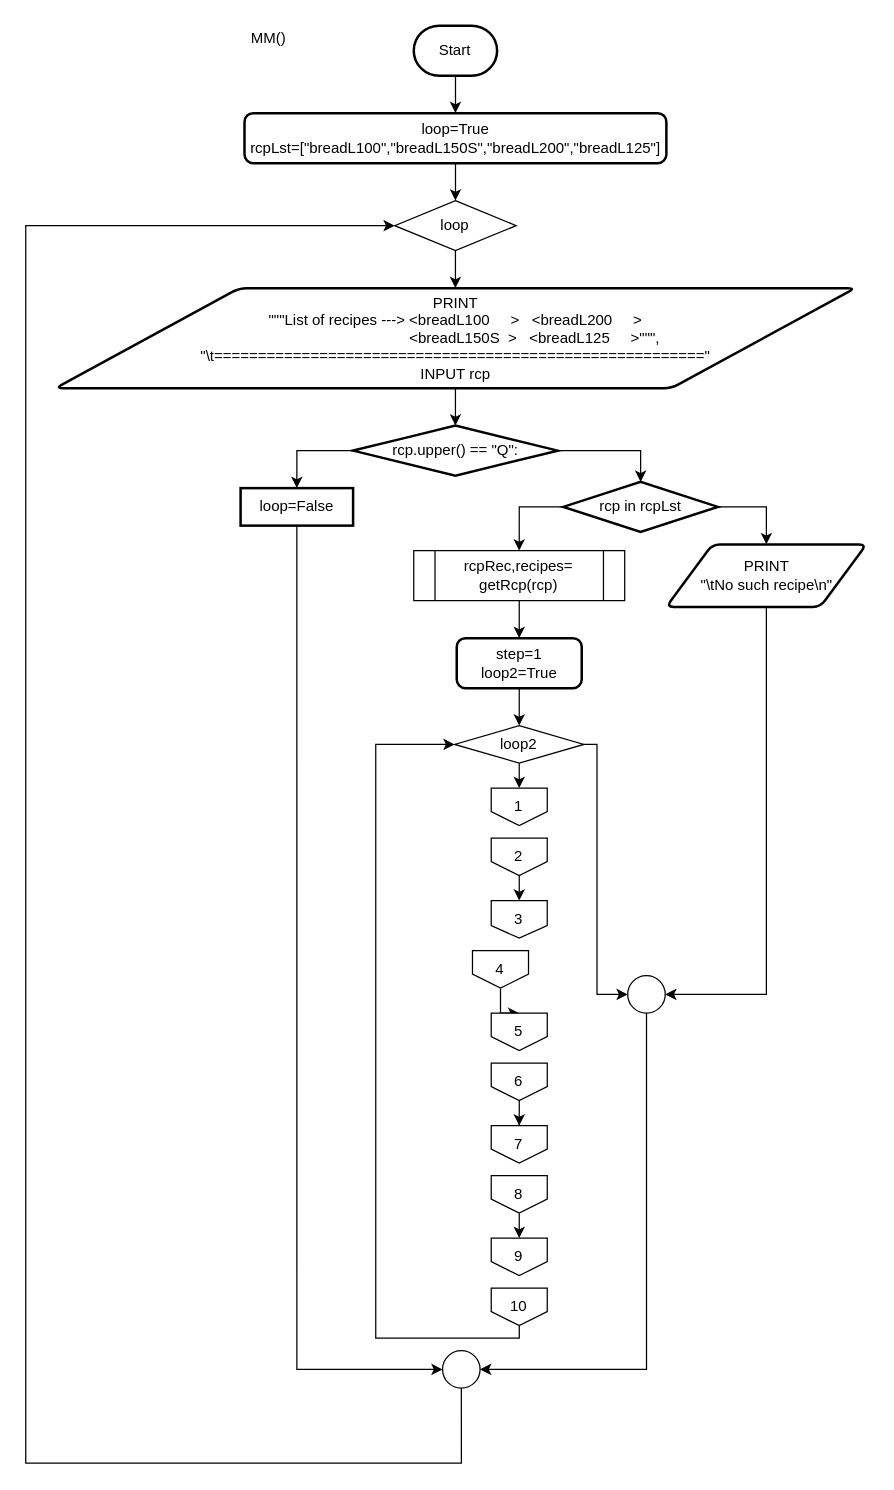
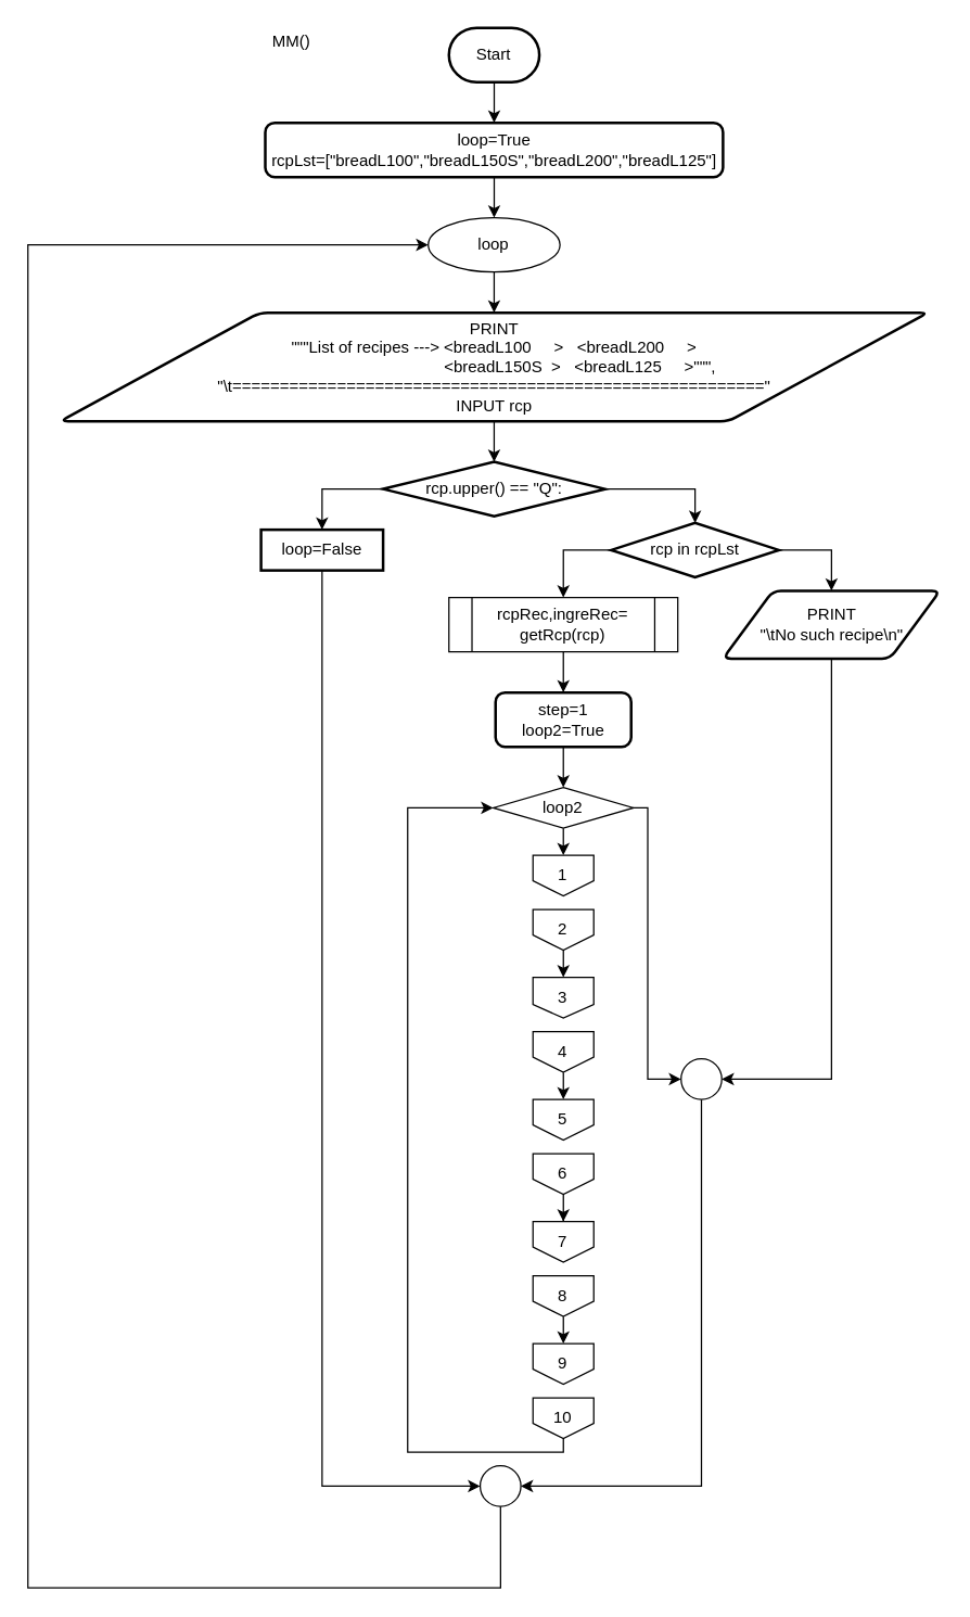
  <mxCell id="0" />
  <mxCell id="1" parent="0" />
  <mxCell id="2" value="MM()" style="text;html=1;align=center;verticalAlign=middle;resizable=0;points=[];autosize=1;strokeColor=none;fillColor=none;" parent="1" vertex="1"><mxGeometry x="193.75" y="20" width="40" height="20" as="geometry" /></mxCell>
  <mxCell id="3" value="" style="edgeStyle=orthogonalEdgeStyle;rounded=0;orthogonalLoop=1;jettySize=auto;html=1;entryX=0.5;entryY=0;entryDx=0;entryDy=0;" parent="1" source="4" target="8" edge="1"><mxGeometry relative="1" as="geometry"><mxPoint x="363.75" y="180" as="targetPoint" /></mxGeometry></mxCell>
  <mxCell id="4" value="loop=True&lt;br&gt;rcpLst=[&quot;breadL100&quot;,&quot;breadL150S&quot;,&quot;breadL200&quot;,&quot;breadL125&quot;]" style="rounded=1;whiteSpace=wrap;html=1;absoluteArcSize=1;arcSize=14;strokeWidth=2;" parent="1" vertex="1"><mxGeometry x="195" y="90" width="337.5" height="40" as="geometry" /></mxCell>
  <mxCell id="5" style="edgeStyle=orthogonalEdgeStyle;rounded=0;orthogonalLoop=1;jettySize=auto;html=1;entryX=0.5;entryY=0;entryDx=0;entryDy=0;" parent="1" source="6" target="4" edge="1"><mxGeometry relative="1" as="geometry" /></mxCell>
  <mxCell id="6" value="Start" style="strokeWidth=2;html=1;shape=mxgraph.flowchart.terminator;whiteSpace=wrap;" parent="1" vertex="1"><mxGeometry x="330.41" y="20" width="66.67" height="40" as="geometry" /></mxCell>
  <mxCell id="7" style="edgeStyle=orthogonalEdgeStyle;rounded=0;orthogonalLoop=1;jettySize=auto;html=1;exitX=0.5;exitY=1;exitDx=0;exitDy=0;entryX=0.5;entryY=0;entryDx=0;entryDy=0;" parent="1" source="8" target="10" edge="1"><mxGeometry relative="1" as="geometry" /></mxCell>
- <mxCell id="8" value="loop" style="rhombus;whiteSpace=wrap;html=1;" parent="1" vertex="1"><mxGeometry x="315.18" y="160" width="97.14" height="40" as="geometry" /></mxCell>
+ <mxCell id="8" value="loop" style="ellipse;whiteSpace=wrap;html=1;" parent="1" vertex="1"><mxGeometry x="315.18" y="160" width="97.14" height="40" as="geometry" /></mxCell>
  <mxCell id="9" style="edgeStyle=orthogonalEdgeStyle;rounded=0;orthogonalLoop=1;jettySize=auto;html=1;exitX=0.5;exitY=1;exitDx=0;exitDy=0;entryX=0.5;entryY=0;entryDx=0;entryDy=0;" parent="1" source="10" target="13" edge="1"><mxGeometry relative="1" as="geometry" /></mxCell>
  <mxCell id="10" value="PRINT&lt;br&gt;&lt;div&gt;&quot;&quot;&quot;&lt;span&gt;List of recipes ---&amp;gt; &amp;lt;breadL100&amp;nbsp; &amp;nbsp; &amp;nbsp;&amp;gt;&amp;nbsp; &amp;nbsp;&amp;lt;breadL200&amp;nbsp; &amp;nbsp; &amp;nbsp;&amp;gt;&lt;/span&gt;&lt;/div&gt;&lt;div&gt;&amp;nbsp; &amp;nbsp; &amp;nbsp; &amp;nbsp; &amp;nbsp; &amp;nbsp; &amp;nbsp; &amp;nbsp; &amp;nbsp; &amp;nbsp; &amp;nbsp; &amp;nbsp; &amp;nbsp; &amp;nbsp; &amp;nbsp; &amp;nbsp; &amp;nbsp; &amp;nbsp; &amp;nbsp; &amp;lt;breadL150S&amp;nbsp; &amp;gt;&amp;nbsp; &amp;nbsp;&amp;lt;breadL125&amp;nbsp; &amp;nbsp; &amp;nbsp;&amp;gt;&quot;&quot;&quot;,&lt;/div&gt;&lt;div&gt;&quot;\t========================================================&quot;&lt;br&gt;&lt;/div&gt;&lt;div&gt;INPUT rcp&lt;/div&gt;" style="shape=parallelogram;html=1;strokeWidth=2;perimeter=parallelogramPerimeter;whiteSpace=wrap;rounded=1;arcSize=12;size=0.23;" parent="1" vertex="1"><mxGeometry x="43.74" y="230" width="640" height="80" as="geometry" /></mxCell>
  <mxCell id="11" style="edgeStyle=orthogonalEdgeStyle;rounded=0;orthogonalLoop=1;jettySize=auto;html=1;exitX=0;exitY=0.5;exitDx=0;exitDy=0;entryX=0.5;entryY=0;entryDx=0;entryDy=0;" parent="1" source="13" target="15" edge="1"><mxGeometry relative="1" as="geometry" /></mxCell>
  <mxCell id="12" style="edgeStyle=orthogonalEdgeStyle;rounded=0;orthogonalLoop=1;jettySize=auto;html=1;exitX=1;exitY=0.5;exitDx=0;exitDy=0;" parent="1" source="13" target="18" edge="1"><mxGeometry relative="1" as="geometry" /></mxCell>
  <mxCell id="13" value="rcp.upper() == &quot;Q&quot;:" style="rhombus;whiteSpace=wrap;html=1;rounded=1;strokeWidth=2;arcSize=0;" parent="1" vertex="1"><mxGeometry x="281.88" y="340" width="163.75" height="40" as="geometry" /></mxCell>
  <mxCell id="14" style="edgeStyle=orthogonalEdgeStyle;rounded=0;orthogonalLoop=1;jettySize=auto;html=1;exitX=0.5;exitY=1;exitDx=0;exitDy=0;entryX=0;entryY=0.5;entryDx=0;entryDy=0;entryPerimeter=0;" parent="1" source="15" target="34" edge="1"><mxGeometry relative="1" as="geometry"><Array as="points"><mxPoint x="237" y="1095" /></Array></mxGeometry></mxCell>
  <mxCell id="15" value="loop=False" style="whiteSpace=wrap;html=1;strokeWidth=2;arcSize=14;rounded=0;" parent="1" vertex="1"><mxGeometry x="191.88" y="390" width="90" height="30" as="geometry" /></mxCell>
  <mxCell id="16" style="edgeStyle=orthogonalEdgeStyle;rounded=0;orthogonalLoop=1;jettySize=auto;html=1;exitX=0;exitY=0.5;exitDx=0;exitDy=0;entryX=0.5;entryY=0;entryDx=0;entryDy=0;" parent="1" source="18" target="20" edge="1"><mxGeometry relative="1" as="geometry" /></mxCell>
  <mxCell id="17" style="edgeStyle=orthogonalEdgeStyle;rounded=0;orthogonalLoop=1;jettySize=auto;html=1;exitX=1;exitY=0.5;exitDx=0;exitDy=0;entryX=0.5;entryY=0;entryDx=0;entryDy=0;" parent="1" source="18" target="22" edge="1"><mxGeometry relative="1" as="geometry" /></mxCell>
  <mxCell id="18" value="rcp in rcpLst" style="rhombus;whiteSpace=wrap;html=1;rounded=1;strokeWidth=2;arcSize=0;" parent="1" vertex="1"><mxGeometry x="450" y="385" width="123.75" height="40" as="geometry" /></mxCell>
  <mxCell id="19" style="edgeStyle=orthogonalEdgeStyle;rounded=0;orthogonalLoop=1;jettySize=auto;html=1;exitX=0.5;exitY=1;exitDx=0;exitDy=0;entryX=0.5;entryY=0;entryDx=0;entryDy=0;" parent="1" source="20" target="24" edge="1"><mxGeometry relative="1" as="geometry" /></mxCell>
- <mxCell id="20" value="rcpRec,recipes=&lt;br&gt;getRcp(rcp)" style="shape=process;whiteSpace=wrap;html=1;backgroundOutline=1;" parent="1" vertex="1"><mxGeometry x="330.41" y="440" width="168.75" height="40" as="geometry" /></mxCell>
+ <mxCell id="20" value="rcpRec,ingreRec=&lt;br&gt;getRcp(rcp)" style="shape=process;whiteSpace=wrap;html=1;backgroundOutline=1;" parent="1" vertex="1"><mxGeometry x="330.41" y="440" width="168.75" height="40" as="geometry" /></mxCell>
  <mxCell id="21" style="edgeStyle=orthogonalEdgeStyle;rounded=0;orthogonalLoop=1;jettySize=auto;html=1;exitX=0.5;exitY=1;exitDx=0;exitDy=0;entryX=1;entryY=0.5;entryDx=0;entryDy=0;entryPerimeter=0;" parent="1" source="22" target="32" edge="1"><mxGeometry relative="1" as="geometry" /></mxCell>
  <mxCell id="22" value="PRINT&lt;br&gt;&quot;\tNo such recipe\n&quot;" style="shape=parallelogram;html=1;strokeWidth=2;perimeter=parallelogramPerimeter;whiteSpace=wrap;rounded=1;arcSize=12;size=0.23;" parent="1" vertex="1"><mxGeometry x="532.5" y="435" width="160" height="50" as="geometry" /></mxCell>
  <mxCell id="23" style="edgeStyle=orthogonalEdgeStyle;rounded=0;orthogonalLoop=1;jettySize=auto;html=1;exitX=0.5;exitY=1;exitDx=0;exitDy=0;entryX=0.5;entryY=0;entryDx=0;entryDy=0;" parent="1" source="24" target="27" edge="1"><mxGeometry relative="1" as="geometry" /></mxCell>
  <mxCell id="24" value="step=1&lt;br&gt;loop2=True" style="rounded=1;whiteSpace=wrap;html=1;absoluteArcSize=1;arcSize=14;strokeWidth=2;" parent="1" vertex="1"><mxGeometry x="364.79" y="510" width="100" height="40" as="geometry" /></mxCell>
  <mxCell id="25" style="edgeStyle=orthogonalEdgeStyle;rounded=0;orthogonalLoop=1;jettySize=auto;html=1;exitX=0.5;exitY=1;exitDx=0;exitDy=0;entryX=0.5;entryY=0;entryDx=0;entryDy=0;" parent="1" source="27" target="28" edge="1"><mxGeometry relative="1" as="geometry" /></mxCell>
  <mxCell id="26" style="edgeStyle=orthogonalEdgeStyle;rounded=0;orthogonalLoop=1;jettySize=auto;html=1;exitX=1;exitY=0.5;exitDx=0;exitDy=0;entryX=0;entryY=0.5;entryDx=0;entryDy=0;entryPerimeter=0;" parent="1" source="27" target="32" edge="1"><mxGeometry relative="1" as="geometry"><Array as="points"><mxPoint x="477" y="595" /><mxPoint x="477" y="795" /></Array></mxGeometry></mxCell>
  <mxCell id="27" value="loop2" style="rhombus;whiteSpace=wrap;html=1;" parent="1" vertex="1"><mxGeometry x="363.11" y="580" width="103.36" height="30" as="geometry" /></mxCell>
  <mxCell id="28" value="1" style="shape=offPageConnector;whiteSpace=wrap;html=1;" parent="1" vertex="1"><mxGeometry x="392.38" y="630" width="44.82" height="30" as="geometry" /></mxCell>
  <mxCell id="29" value="" style="edgeStyle=orthogonalEdgeStyle;rounded=0;orthogonalLoop=1;jettySize=auto;html=1;entryX=0.5;entryY=0;entryDx=0;entryDy=0;" parent="1" source="30" target="35" edge="1"><mxGeometry relative="1" as="geometry" /></mxCell>
  <mxCell id="30" value="2" style="shape=offPageConnector;whiteSpace=wrap;html=1;" parent="1" vertex="1"><mxGeometry x="392.37" y="670" width="44.82" height="30" as="geometry" /></mxCell>
  <mxCell id="31" style="edgeStyle=orthogonalEdgeStyle;rounded=0;orthogonalLoop=1;jettySize=auto;html=1;entryX=1;entryY=0.5;entryDx=0;entryDy=0;entryPerimeter=0;" parent="1" source="32" target="34" edge="1"><mxGeometry relative="1" as="geometry"><Array as="points"><mxPoint x="517" y="1095" /></Array></mxGeometry></mxCell>
  <mxCell id="32" value="" style="verticalLabelPosition=bottom;verticalAlign=top;html=1;shape=mxgraph.flowchart.on-page_reference;" parent="1" vertex="1"><mxGeometry x="501.58" y="780" width="30" height="30" as="geometry" /></mxCell>
  <mxCell id="33" style="edgeStyle=orthogonalEdgeStyle;rounded=0;orthogonalLoop=1;jettySize=auto;html=1;exitX=0.5;exitY=1;exitDx=0;exitDy=0;exitPerimeter=0;entryX=0;entryY=0.5;entryDx=0;entryDy=0;" parent="1" source="34" target="8" edge="1"><mxGeometry relative="1" as="geometry"><Array as="points"><mxPoint x="369" y="1170" /><mxPoint x="20" y="1170" /><mxPoint x="20" y="180" /></Array></mxGeometry></mxCell>
  <mxCell id="34" value="" style="verticalLabelPosition=bottom;verticalAlign=top;html=1;shape=mxgraph.flowchart.on-page_reference;" parent="1" vertex="1"><mxGeometry x="353.46" y="1080" width="30" height="30" as="geometry" /></mxCell>
  <mxCell id="35" value="3" style="shape=offPageConnector;whiteSpace=wrap;html=1;size=0.333;" parent="1" vertex="1"><mxGeometry x="392.37" y="720" width="44.82" height="30" as="geometry" /></mxCell>
  <mxCell id="36" style="edgeStyle=orthogonalEdgeStyle;rounded=0;orthogonalLoop=1;jettySize=auto;html=1;entryX=0.5;entryY=0;entryDx=0;entryDy=0;" parent="1" source="37" target="46" edge="1"><mxGeometry relative="1" as="geometry" /></mxCell>
- <mxCell id="37" value="4" style="shape=offPageConnector;whiteSpace=wrap;html=1;" parent="1" vertex="1"><mxGeometry x="377.38" y="760" width="44.82" height="30" as="geometry" /></mxCell>
+ <mxCell id="37" value="4" style="shape=offPageConnector;whiteSpace=wrap;html=1;" parent="1" vertex="1"><mxGeometry x="392.38" y="760" width="44.82" height="30" as="geometry" /></mxCell>
  <mxCell id="38" style="edgeStyle=orthogonalEdgeStyle;rounded=0;orthogonalLoop=1;jettySize=auto;html=1;" parent="1" source="39" target="40" edge="1"><mxGeometry relative="1" as="geometry" /></mxCell>
  <mxCell id="39" value="6" style="shape=offPageConnector;whiteSpace=wrap;html=1;" parent="1" vertex="1"><mxGeometry x="392.38" y="850" width="44.82" height="30" as="geometry" /></mxCell>
  <mxCell id="40" value="7" style="shape=offPageConnector;whiteSpace=wrap;html=1;" parent="1" vertex="1"><mxGeometry x="392.38" y="900" width="44.82" height="30" as="geometry" /></mxCell>
  <mxCell id="41" style="edgeStyle=orthogonalEdgeStyle;rounded=0;orthogonalLoop=1;jettySize=auto;html=1;entryX=0.5;entryY=0;entryDx=0;entryDy=0;" parent="1" source="42" target="43" edge="1"><mxGeometry relative="1" as="geometry" /></mxCell>
  <mxCell id="42" value="8" style="shape=offPageConnector;whiteSpace=wrap;html=1;" parent="1" vertex="1"><mxGeometry x="392.38" y="940" width="44.82" height="30" as="geometry" /></mxCell>
  <mxCell id="43" value="9" style="shape=offPageConnector;whiteSpace=wrap;html=1;direction=east;" parent="1" vertex="1"><mxGeometry x="392.38" y="990" width="44.82" height="30" as="geometry" /></mxCell>
  <mxCell id="44" style="edgeStyle=orthogonalEdgeStyle;rounded=0;orthogonalLoop=1;jettySize=auto;html=1;entryX=0;entryY=0.5;entryDx=0;entryDy=0;" parent="1" source="45" target="27" edge="1"><mxGeometry relative="1" as="geometry"><Array as="points"><mxPoint x="415" y="1070" /><mxPoint x="300" y="1070" /><mxPoint x="300" y="595" /></Array></mxGeometry></mxCell>
  <mxCell id="45" value="10" style="shape=offPageConnector;whiteSpace=wrap;html=1;" parent="1" vertex="1"><mxGeometry x="392.38" y="1030" width="44.82" height="30" as="geometry" /></mxCell>
  <mxCell id="46" value="5" style="shape=offPageConnector;whiteSpace=wrap;html=1;" parent="1" vertex="1"><mxGeometry x="392.38" y="810" width="44.82" height="30" as="geometry" /></mxCell>
